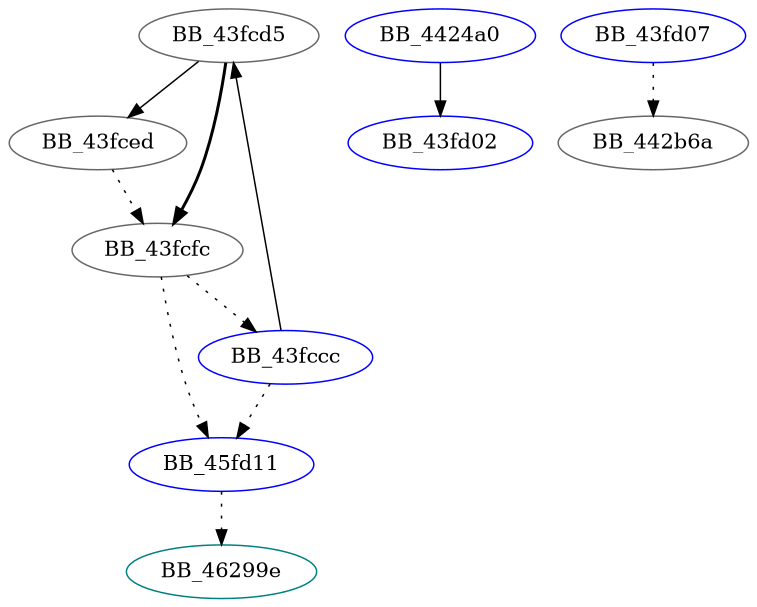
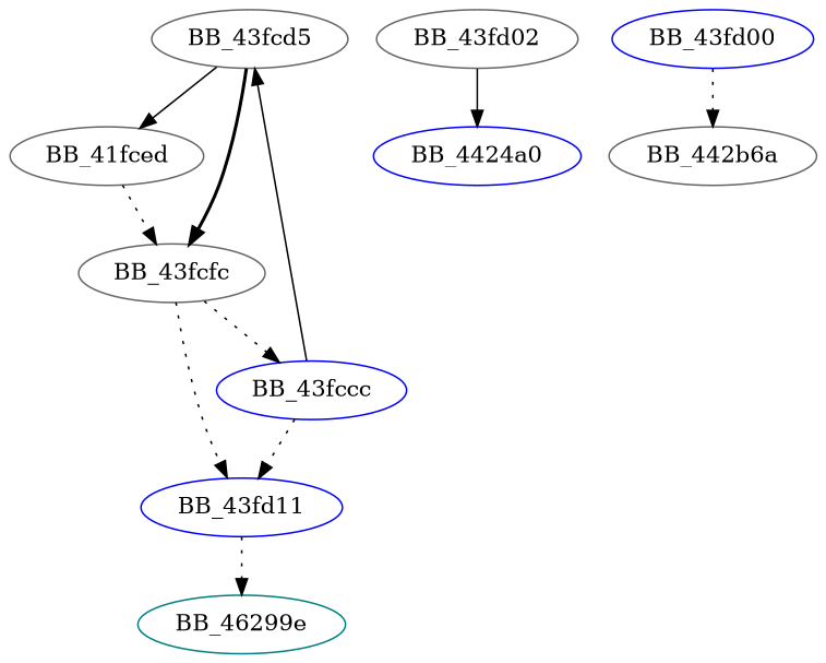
  digraph {
    node [color=blue]
    edge [style=dotted]
    BB_43fcd5 [color=gray40]
    BB_43fccc
-   BB_43fd11 [label=BB_45fd11]
-   BB_43fced [color=gray40]
+   BB_43fd11
+   BB_43fced [color=gray40 label=BB_41fced]
    BB_43fcfc [color=gray40]
    n6 [color=teal label=BB_46299e]
-   BB_43fd02
+   BB_43fd02 [color=gray40]
    BB_4424a0
    BB_442b6a [color=gray40]
-   BB_43fd07
+   BB_43fd07 [label=BB_43fd00]
    BB_43fcd5 -> BB_43fced [style=solid]
    BB_43fcd5 -> BB_43fcfc [style=bold]
    BB_43fccc -> BB_43fcd5 [style=solid]
    BB_43fccc -> BB_43fd11
    BB_43fd11 -> n6
    BB_43fced -> BB_43fcfc
    BB_43fcfc -> BB_43fccc
    BB_43fcfc -> BB_43fd11
-   BB_4424a0 -> BB_43fd02 [style=solid]
+   BB_43fd02 -> BB_4424a0 [style=solid]
    BB_43fd07 -> BB_442b6a
  }
